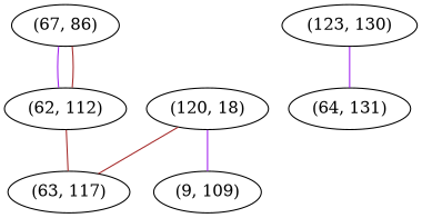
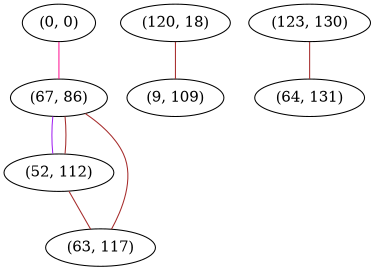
  graph {
    edge [color=purple weight=1]
+   "(0, 0)"
    "(67, 86)"
-   "(62, 112)"
+   "(62, 112)" [label="(52, 112)"]
    n4 [label="(9, 109)"]
    "(120, 18)"
    "(63, 117)"
    "(123, 130)"
    "(64, 131)"
+   "(0, 0)" -- "(67, 86)" [color=deeppink weight=4]
    "(67, 86)" -- "(62, 112)"
    "(67, 86)" -- "(62, 112)" [color=brown]
    "(62, 112)" -- "(63, 117)" [color=brown]
-   "(120, 18)" -- n4
-   "(120, 18)" -- "(63, 117)" [color=brown]
-   "(123, 130)" -- "(64, 131)"
+   "(120, 18)" -- n4 [color=brown]
+   "(67, 86)" -- "(63, 117)" [color=brown]
+   "(123, 130)" -- "(64, 131)" [color=brown]
  }
